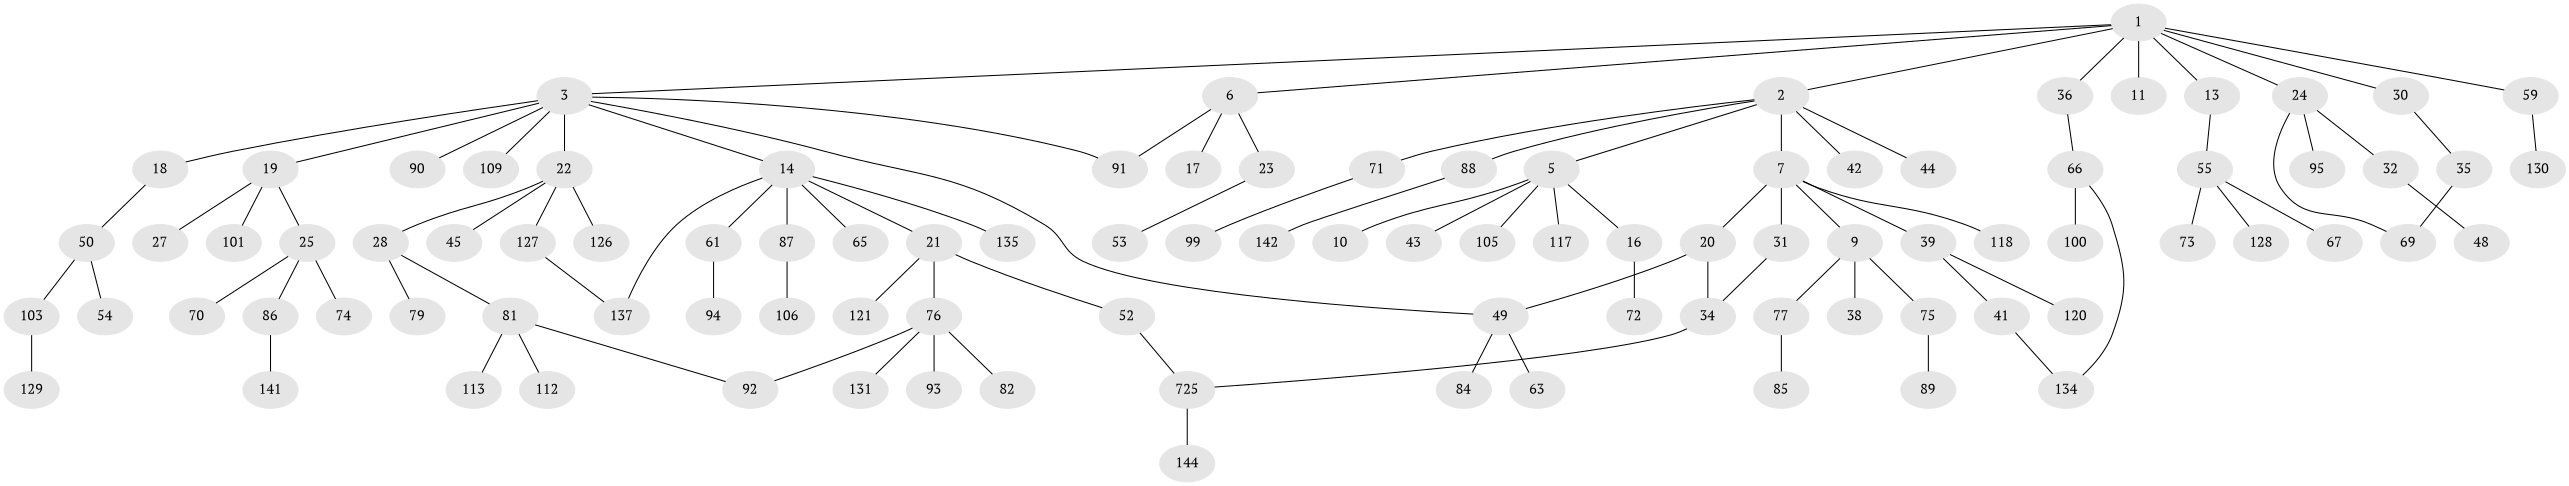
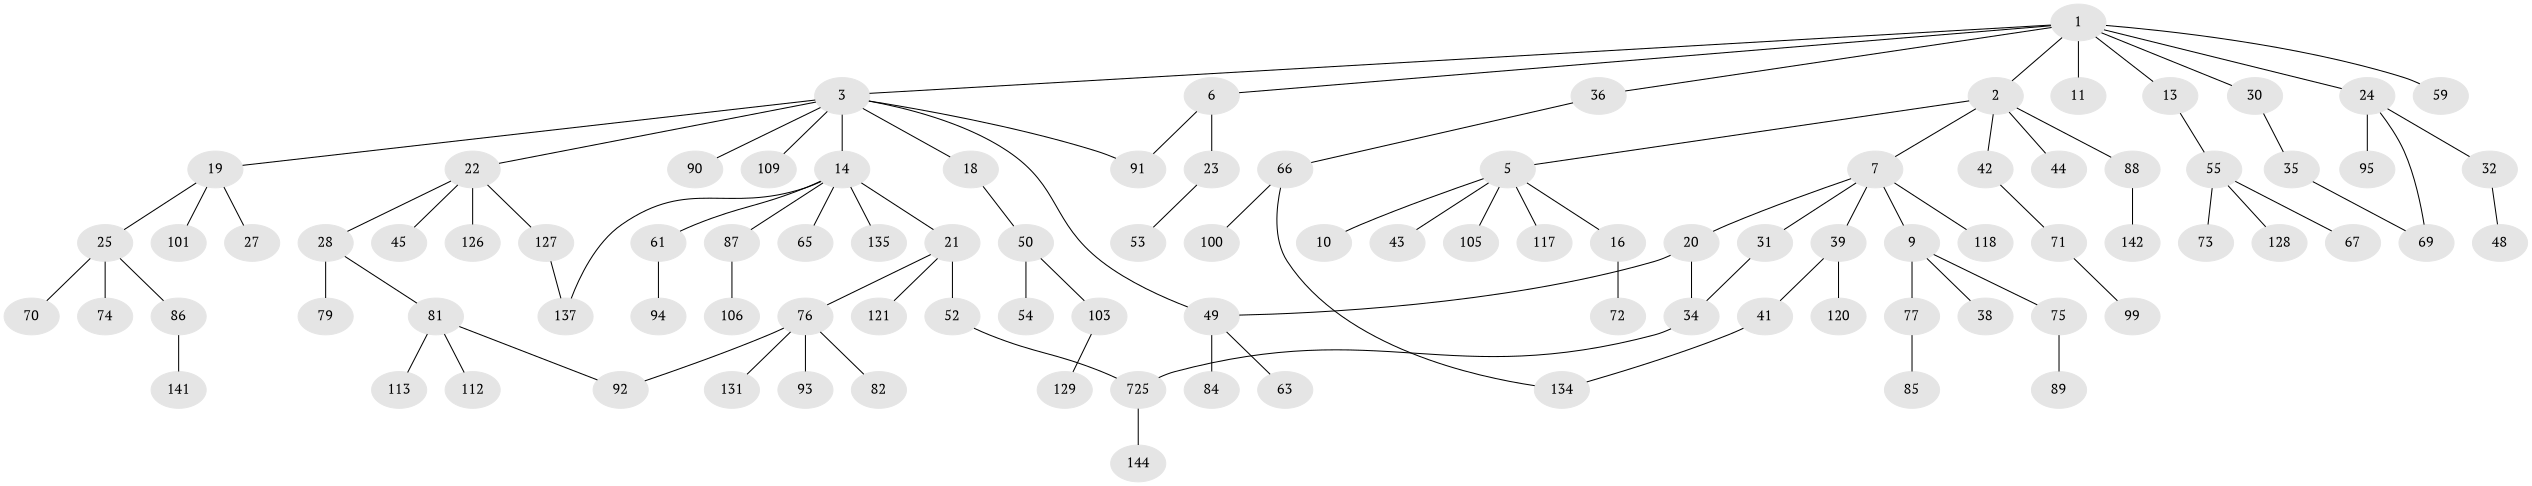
  graph {
    fontname="PT Serif"
    node [color=gray90 fontname="PT Serif" style=filled]
    edge [fontname="PT Serif"]
    1 [super="+4"]
    2 [super="+12"]
    3 [super="+15"]
    6 [super="+123"]
    11
    13 [super="+68"]
    24 [super="+122"]
    30
    36
    59
    5 [super="+8"]
    7 [super="+102"]
    42
    44
    71 [super="+107"]
    88
    14 [super="+33"]
    18
    19 [super="+60"]
    22 [super="+46"]
    49 [super="+57"]
    90 [super="+136"]
    91
    109
-   17
    23 [super="+40"]
    55 [super="+64"]
    32
    69
    95
    35 [super="+116"]
    66
-   130
    10 [super="+58"]
    16 [super="+26"]
    43 [super="+111"]
    105
    117
    9 [super="+37"]
    20 [super="+56"]
    31 [super="+133"]
    39 [super="+80"]
    118
    99 [super="+110"]
    142
    21 [super="+29"]
    61 [super="+96"]
    65
    87
    135
    137
    50 [super="+51"]
    25 [super="+47"]
    27 [super="+108"]
    101
    28 [super="+62"]
    45
    126
    127
    63
    84
    72 [super="+114"]
    53
    38
    75
    77
    34
    41 [super="+83"]
    120 [super="+143"]
    89 [super="+132"]
    85 [super="+124"]
    67
    73
    128
    52 [super="+97"]
    76 [super="+78"]
    121
    94
    106
    54
    103
    70
    74
    86
    n85 [label=725 super="+138"]
    93
    82
    92 [super="+115"]
    131
    79
    81 [super="+98"]
    48 [super="+119"]
    141
    112 [super="+140"]
    113 [super="+145"]
    144
    134 [super="+139"]
    100 [super="+104"]
    129
    1 -- 2
    1 -- 3
    1 -- 6
    1 -- 11
    1 -- 13
    1 -- 24
    1 -- 30
    1 -- 36
    1 -- 59
    2 -- 5
    2 -- 7
    2 -- 42
    2 -- 44
-   2 -- 71
+   42 -- 71
    2 -- 88
    3 -- 14
    3 -- 18
    3 -- 19
    3 -- 22
    3 -- 49
    3 -- 90
    3 -- 91
    3 -- 109
    6 -- 91
-   6 -- 17
    6 -- 23
    13 -- 55
    24 -- 32
    24 -- 69
    24 -- 95
    30 -- 35
    36 -- 66
-   59 -- 130
    5 -- 10
    5 -- 16
    5 -- 43
    5 -- 105
    5 -- 117
    7 -- 9
    7 -- 20
    7 -- 31
    7 -- 39
    7 -- 118
    71 -- 99
    88 -- 142
    14 -- 21
    14 -- 61
    14 -- 65
    14 -- 87
    14 -- 135
    14 -- 137
    18 -- 50
    19 -- 25
    19 -- 27
    19 -- 101
    22 -- 28
    22 -- 45
    22 -- 126
    22 -- 127
    49 -- 63
    49 -- 84
    23 -- 53
    55 -- 67
    55 -- 73
    55 -- 128
    32 -- 48
    35 -- 69
    66 -- 134
    66 -- 100
    16 -- 72
    9 -- 38
    9 -- 75
    9 -- 77
    20 -- 49
    20 -- 34
    31 -- 34
    39 -- 41
    39 -- 120
    21 -- 52
    21 -- 76
    21 -- 121
    61 -- 94
    87 -- 106
    50 -- 54
    50 -- 103
    25 -- 70
    25 -- 74
    25 -- 86
    28 -- 79
    28 -- 81
    127 -- 137
    75 -- 89
    77 -- 85
    34 -- n85
    41 -- 134
    52 -- n85
    76 -- 93
    76 -- 82
    76 -- 92
    76 -- 131
    103 -- 129
    86 -- 141
    n85 -- 144
    81 -- 92
    81 -- 112
    81 -- 113
  }
